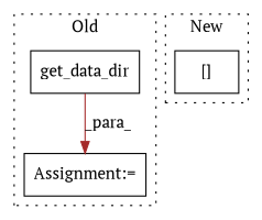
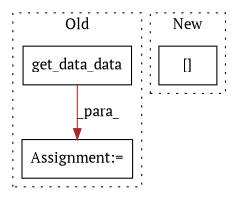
  digraph {
    fontname="PT Serif"
    node [shape=box fontname="PT Serif"]
-   n1 [a=32 l=14 label=get_data_dir s=785]
+   n1 [a=32 l=14 label=get_data_data s=785]
    n2 [a=7 l=1 label="Assignment:=" s=775]
    n3 [a=2 l="3,1" label="[]" s="865,886"]
    subgraph cluster_1 {
      label=Old
      style=dotted
      n1
      n2
    }
    subgraph cluster_2 {
      label=New
      style=dotted
      n3
    }
    n1 -> n2 [label=_para_ color=brown fontname="PT Serif"]
  }
